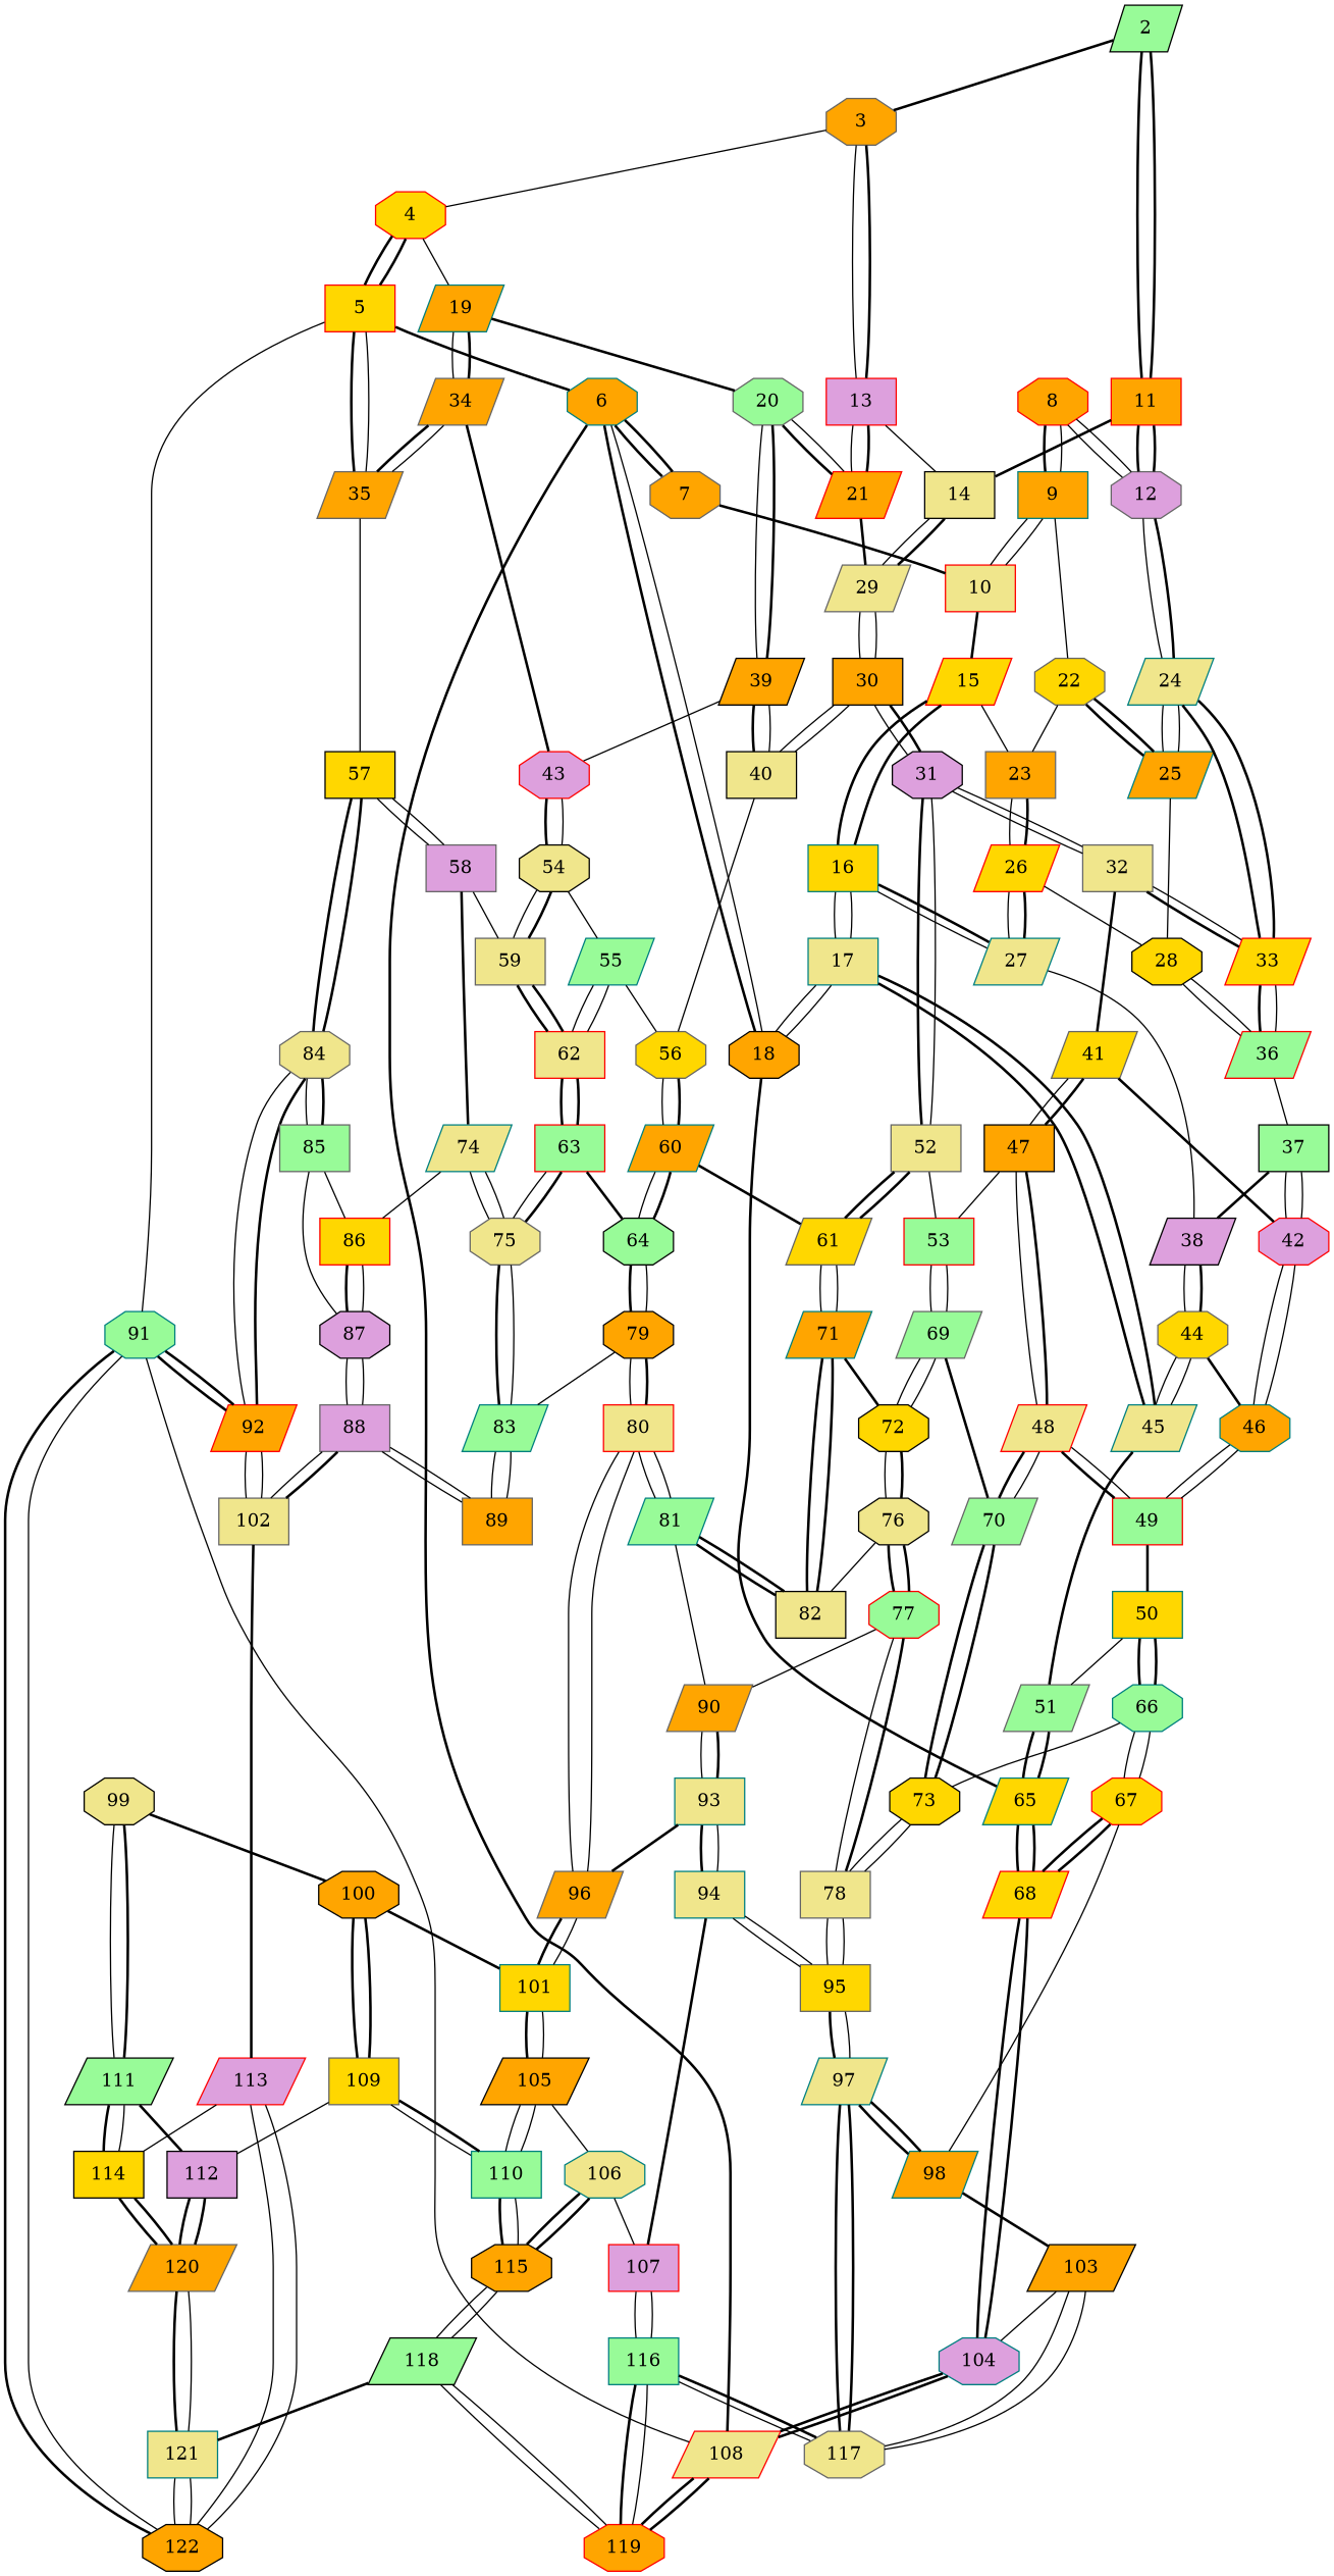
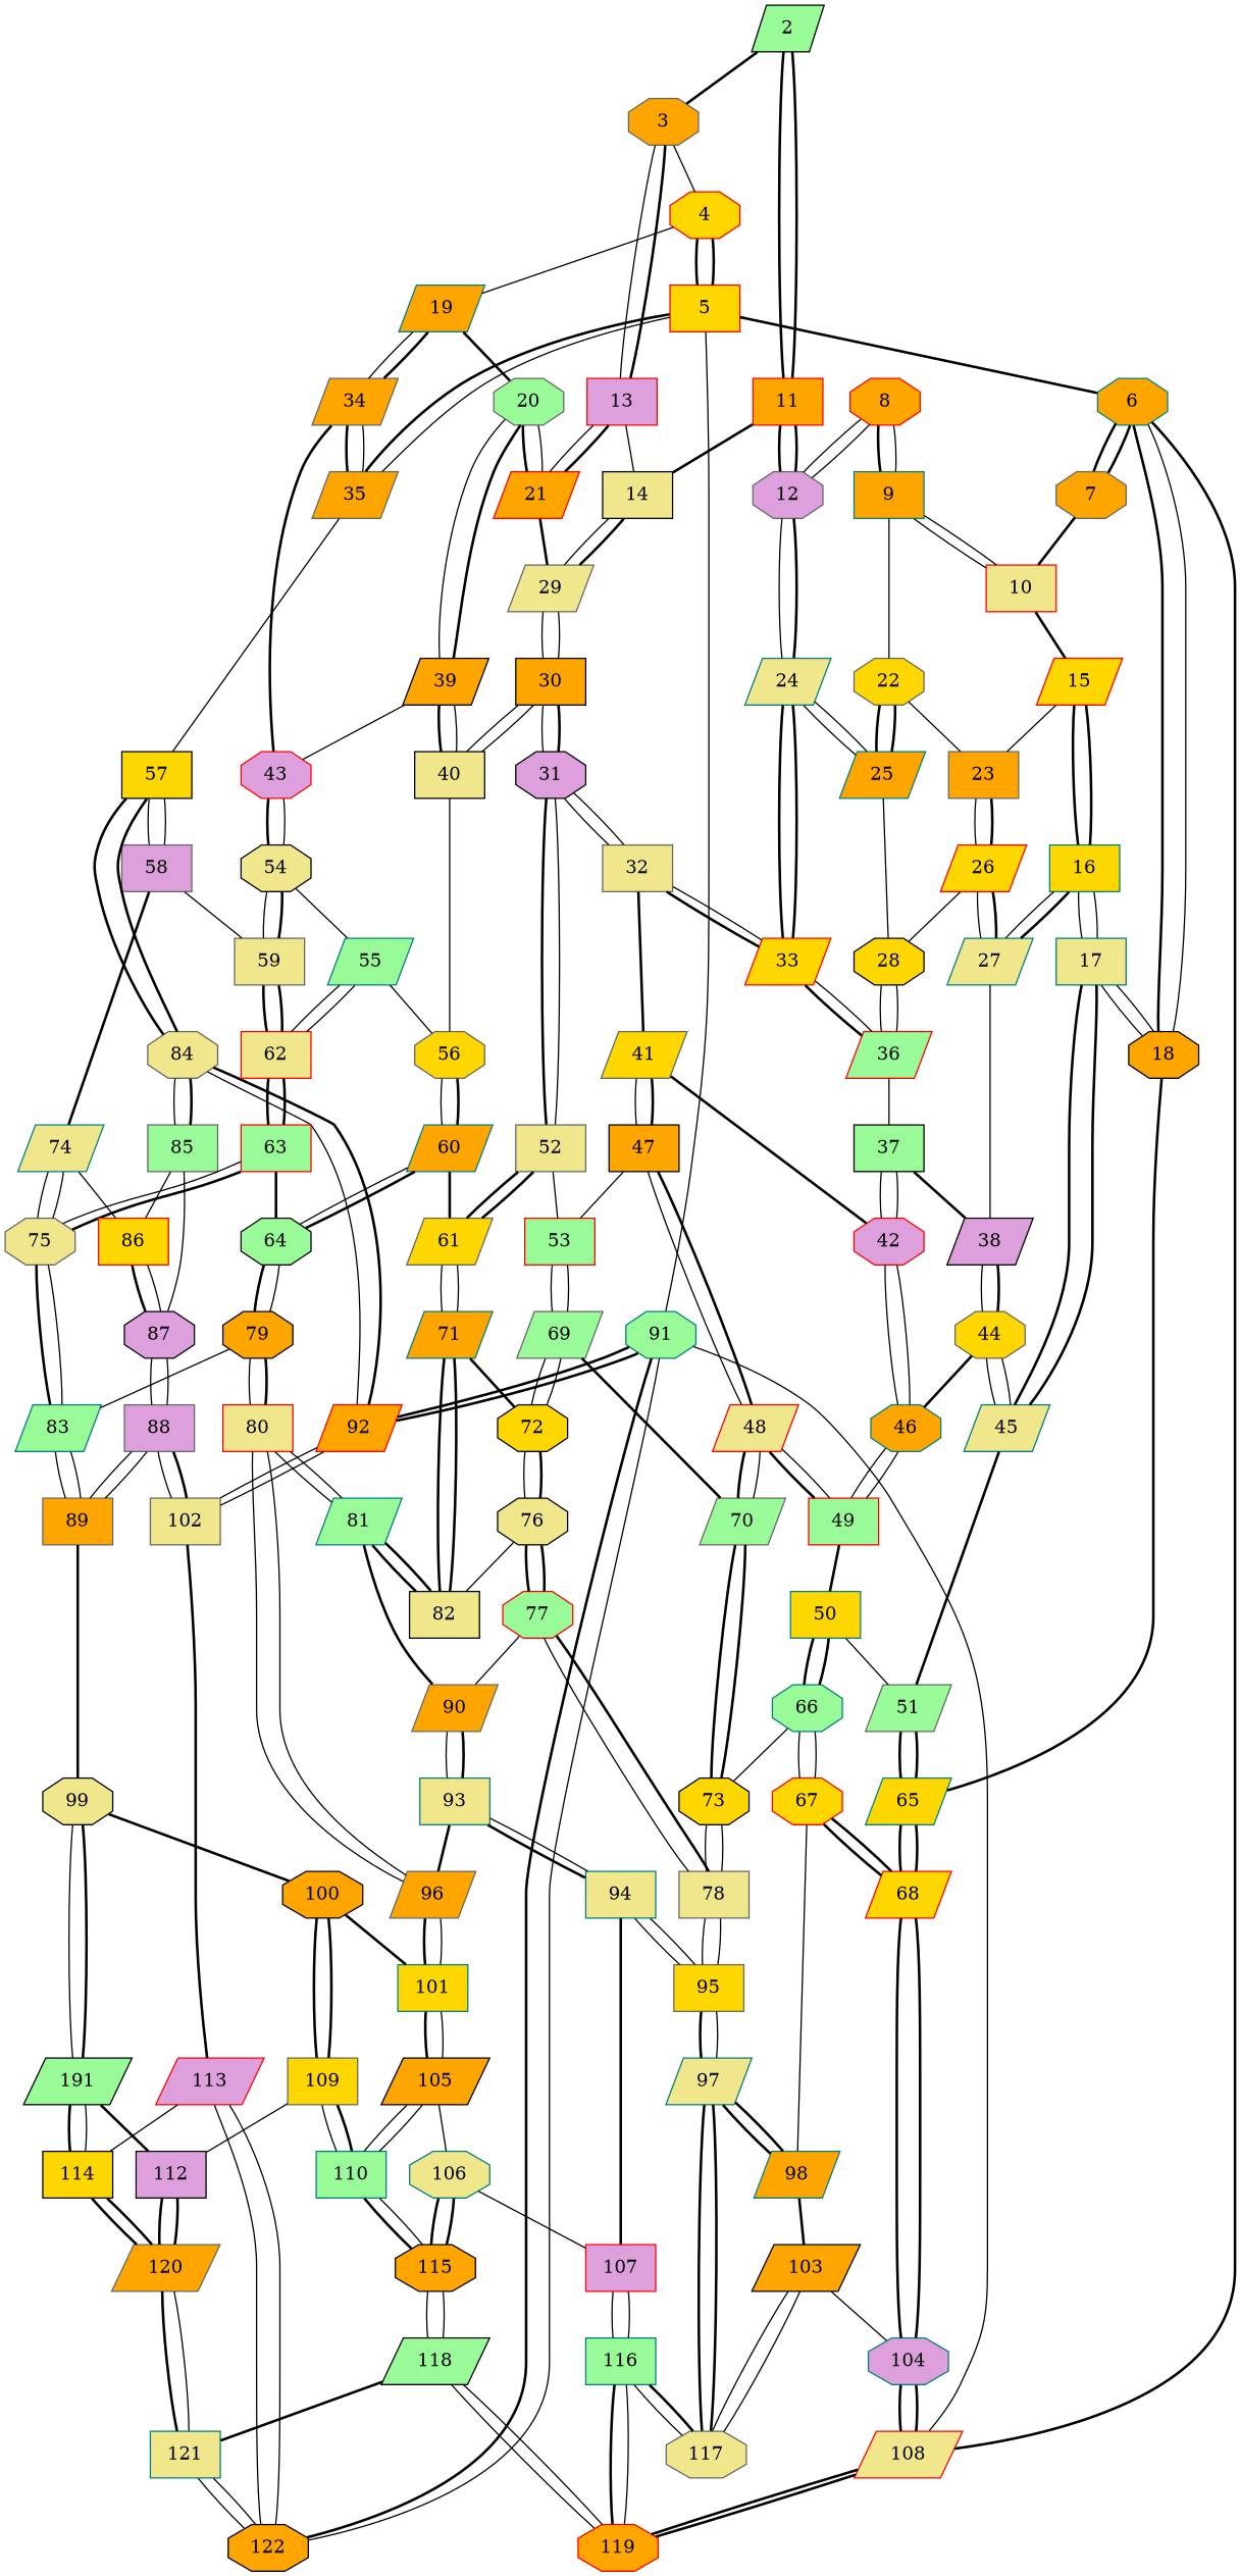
  graph {
    node [color=gray40 fillcolor=orange shape=parallelogram style=filled]
    edge [style=solid]
    2 [color=black fillcolor=palegreen]
    3 [shape=octagon]
    11 [color=red shape=box]
    8 [color=red shape=octagon]
    9 [color=teal shape=box]
    12 [fillcolor=plum shape=octagon]
    4 [color=red fillcolor=gold shape=octagon]
    13 [color=red fillcolor=plum shape=box]
    14 [color=black fillcolor=khaki shape=box]
    5 [color=red fillcolor=gold shape=box]
    19 [color=teal]
    21 [color=red]
    6 [color=teal shape=octagon]
    35
    91 [color=teal fillcolor=palegreen shape=octagon]
    20 [fillcolor=palegreen shape=octagon]
    34
    7 [shape=octagon]
    18 [color=black shape=octagon]
    108 [color=red fillcolor=khaki]
    57 [color=black fillcolor=gold shape=box]
    92 [color=red]
    122 [color=black shape=octagon]
    10 [color=red fillcolor=khaki shape=box]
    65 [color=teal fillcolor=gold]
    119 [color=red shape=octagon]
    15 [color=red fillcolor=gold]
    22 [fillcolor=gold shape=octagon]
    24 [color=teal fillcolor=khaki]
    23 [shape=box]
    25 [color=teal]
    16 [color=teal fillcolor=gold shape=box]
    29 [fillcolor=khaki]
    33 [color=red fillcolor=gold]
    30 [color=black shape=box]
    17 [color=teal fillcolor=khaki shape=box]
    27 [color=teal fillcolor=khaki]
    26 [color=red fillcolor=gold]
    45 [color=teal fillcolor=khaki]
    38 [color=black fillcolor=plum]
    51 [fillcolor=palegreen]
    68 [color=red fillcolor=gold]
    39 [color=black]
    43 [color=red fillcolor=plum shape=octagon]
    40 [color=black fillcolor=khaki shape=box]
    28 [color=black fillcolor=gold shape=octagon]
    36 [color=red fillcolor=palegreen]
    44 [fillcolor=gold shape=octagon]
    37 [color=black fillcolor=palegreen shape=box]
    31 [color=black fillcolor=plum shape=octagon]
    32 [fillcolor=khaki shape=box]
    52 [fillcolor=khaki shape=box]
    56 [fillcolor=gold shape=octagon]
    41 [fillcolor=gold]
    53 [color=red fillcolor=palegreen shape=box]
    61 [fillcolor=gold]
    42 [color=red fillcolor=plum shape=octagon]
    47 [color=black shape=box]
    54 [color=black fillcolor=khaki shape=octagon]
    58 [fillcolor=plum shape=box]
    84 [fillcolor=khaki shape=octagon]
    46 [color=teal shape=octagon]
    60 [color=teal]
    48 [color=red fillcolor=khaki]
    49 [color=red fillcolor=palegreen shape=box]
    55 [color=teal fillcolor=palegreen]
    59 [fillcolor=khaki shape=box]
    50 [color=teal fillcolor=gold shape=box]
    70 [fillcolor=palegreen]
    69 [fillcolor=palegreen]
    73 [color=black fillcolor=gold shape=octagon]
    66 [color=teal fillcolor=palegreen shape=octagon]
    67 [color=red fillcolor=gold shape=octagon]
    71 [color=teal]
    72 [color=black fillcolor=gold shape=octagon]
    62 [color=red fillcolor=khaki shape=box]
    63 [color=red fillcolor=palegreen shape=box]
    64 [color=black fillcolor=palegreen shape=octagon]
    74 [color=teal fillcolor=khaki]
    85 [fillcolor=palegreen shape=box]
    75 [fillcolor=khaki shape=octagon]
    86 [color=red fillcolor=gold shape=box]
    79 [color=black shape=octagon]
    82 [color=black fillcolor=khaki shape=box]
    83 [color=teal fillcolor=palegreen]
    80 [color=red fillcolor=khaki shape=box]
    104 [color=teal fillcolor=plum shape=octagon]
    98 [color=teal]
    78 [fillcolor=khaki shape=box]
    103 [color=black]
    76 [color=black fillcolor=khaki shape=octagon]
    77 [color=red fillcolor=palegreen shape=octagon]
    95 [fillcolor=gold shape=box]
    87 [color=black fillcolor=plum shape=octagon]
    89 [shape=box]
    90
    93 [color=teal fillcolor=khaki shape=box]
    97 [color=teal fillcolor=khaki]
    81 [color=teal fillcolor=palegreen]
    96
    101 [color=teal fillcolor=gold shape=box]
    99 [color=black fillcolor=khaki shape=octagon]
    102 [fillcolor=khaki shape=box]
    88 [fillcolor=plum shape=box]
    113 [color=red fillcolor=plum]
    100 [color=black shape=octagon]
-   111 [color=black fillcolor=palegreen]
+   111 [color=black fillcolor=palegreen label=191]
    94 [color=teal fillcolor=khaki shape=box]
    107 [color=red fillcolor=plum shape=box]
    116 [color=teal fillcolor=palegreen shape=box]
    117 [fillcolor=khaki shape=octagon]
    105 [color=black]
    109 [fillcolor=gold shape=box]
    112 [color=black fillcolor=plum shape=box]
    114 [color=black fillcolor=gold shape=box]
    110 [color=teal fillcolor=palegreen shape=box]
    106 [color=teal fillcolor=khaki shape=octagon]
    115 [color=black shape=octagon]
    118 [color=black fillcolor=palegreen]
    120
    121 [color=teal fillcolor=khaki shape=box]
    2 -- 3 [style=bold]
    2 -- 11 [style=bold]
    2 -- 11 [style=bold]
    3 -- 4
    3 -- 13
    3 -- 13 [style=bold]
    11 -- 12 [style=bold]
    11 -- 12 [style=bold]
    11 -- 14 [style=bold]
    8 -- 9 [style=bold]
    8 -- 9
    8 -- 12
    8 -- 12
    9 -- 10
    9 -- 10
    9 -- 22
    12 -- 24
    12 -- 24 [style=bold]
    4 -- 5 [style=bold]
    4 -- 5 [style=bold]
    4 -- 19
    13 -- 14
    13 -- 21
    13 -- 21 [style=bold]
    14 -- 29
    14 -- 29 [style=bold]
    5 -- 6 [style=bold]
    5 -- 35 [style=bold]
    5 -- 35
    5 -- 91
    19 -- 20 [style=bold]
    19 -- 34
    19 -- 34 [style=bold]
    21 -- 29 [style=bold]
    6 -- 7 [style=bold]
    6 -- 7 [style=bold]
    6 -- 18 [style=bold]
    6 -- 18
    6 -- 108 [style=bold]
    35 -- 57
    91 -- 108
    91 -- 92 [style=bold]
    91 -- 92 [style=bold]
    91 -- 122 [style=bold]
    91 -- 122
    20 -- 21 [style=bold]
    20 -- 21
    20 -- 39
    20 -- 39 [style=bold]
    34 -- 35 [style=bold]
    34 -- 35
    34 -- 43 [style=bold]
    7 -- 10 [style=bold]
    18 -- 65 [style=bold]
    108 -- 119 [style=bold]
    108 -- 119 [style=bold]
    57 -- 58
    57 -- 58
    57 -- 84 [style=bold]
    57 -- 84 [style=bold]
    92 -- 102
    92 -- 102
    10 -- 15 [style=bold]
    65 -- 68 [style=bold]
    65 -- 68 [style=bold]
    15 -- 23
    15 -- 16 [style=bold]
    15 -- 16 [style=bold]
    22 -- 23
    22 -- 25 [style=bold]
    22 -- 25 [style=bold]
    24 -- 25
    24 -- 25
    24 -- 33 [style=bold]
    24 -- 33 [style=bold]
    23 -- 26
    23 -- 26 [style=bold]
    25 -- 28
    16 -- 17
    16 -- 17
    16 -- 27
    16 -- 27 [style=bold]
    29 -- 30
    29 -- 30
    33 -- 36 [style=bold]
    33 -- 36
    30 -- 40
    30 -- 40
    30 -- 31
    30 -- 31 [style=bold]
    17 -- 18
    17 -- 18
    17 -- 45 [style=bold]
    17 -- 45 [style=bold]
    27 -- 38
    26 -- 27
    26 -- 27 [style=bold]
    26 -- 28
    45 -- 51 [style=bold]
    38 -- 44
    38 -- 44 [style=bold]
    51 -- 65 [style=bold]
    51 -- 65 [style=bold]
    68 -- 104 [style=bold]
    68 -- 104 [style=bold]
    39 -- 43
    39 -- 40 [style=bold]
    39 -- 40
    43 -- 54 [style=bold]
    43 -- 54
    40 -- 56
    28 -- 36
    28 -- 36
    36 -- 37
    44 -- 45
    44 -- 45
    44 -- 46 [style=bold]
    37 -- 38 [style=bold]
    37 -- 42
    37 -- 42
    31 -- 32
    31 -- 32
    31 -- 52 [style=bold]
    31 -- 52
    32 -- 33 [style=bold]
    32 -- 33
    32 -- 41 [style=bold]
    52 -- 53
    52 -- 61 [style=bold]
    52 -- 61 [style=bold]
    56 -- 60
    56 -- 60 [style=bold]
    41 -- 42 [style=bold]
    41 -- 47
    41 -- 47 [style=bold]
    53 -- 69
    53 -- 69
    61 -- 71
    61 -- 71
    42 -- 46
    42 -- 46
    47 -- 53
    47 -- 48
    47 -- 48 [style=bold]
    54 -- 55
    54 -- 59
    54 -- 59 [style=bold]
    58 -- 59
    58 -- 74 [style=bold]
    84 -- 92
    84 -- 92 [style=bold]
    84 -- 85
    84 -- 85 [style=bold]
    46 -- 49
    46 -- 49
    60 -- 61 [style=bold]
    60 -- 64
    60 -- 64 [style=bold]
    48 -- 49 [style=bold]
    48 -- 49
    48 -- 70 [style=bold]
    48 -- 70
    49 -- 50 [style=bold]
    55 -- 56
    55 -- 62
    55 -- 62
    59 -- 62 [style=bold]
    59 -- 62 [style=bold]
    50 -- 51
    50 -- 66 [style=bold]
    50 -- 66 [style=bold]
    70 -- 73 [style=bold]
    70 -- 73 [style=bold]
    69 -- 70 [style=bold]
    69 -- 72
    69 -- 72
    73 -- 78
    73 -- 78
    66 -- 73
    66 -- 67
    66 -- 67
    67 -- 68 [style=bold]
    67 -- 68 [style=bold]
    67 -- 98
    71 -- 72 [style=bold]
    71 -- 82 [style=bold]
    71 -- 82 [style=bold]
    72 -- 76
    72 -- 76 [style=bold]
    62 -- 63 [style=bold]
    62 -- 63 [style=bold]
    63 -- 64 [style=bold]
    63 -- 75
    63 -- 75 [style=bold]
    64 -- 79 [style=bold]
    64 -- 79
    74 -- 75
    74 -- 75
    74 -- 86
    85 -- 86
    85 -- 87
    75 -- 83 [style=bold]
    75 -- 83
    86 -- 87 [style=bold]
    86 -- 87
    79 -- 83
    79 -- 80
    79 -- 80 [style=bold]
    83 -- 89
    83 -- 89
    80 -- 81
    80 -- 81
    80 -- 96
    80 -- 96
    104 -- 108 [style=bold]
    104 -- 108 [style=bold]
    98 -- 103 [style=bold]
    78 -- 95
    78 -- 95
    103 -- 104
    103 -- 117
    103 -- 117
    76 -- 82
    76 -- 77 [style=bold]
    76 -- 77 [style=bold]
    77 -- 78
    77 -- 78 [style=bold]
    77 -- 90
    95 -- 97 [style=bold]
    95 -- 97
    87 -- 88
    87 -- 88
+   89 -- 99 [style=bold]
    90 -- 93
    90 -- 93 [style=bold]
    93 -- 96 [style=bold]
    93 -- 94 [style=bold]
    93 -- 94
    97 -- 98 [style=bold]
    97 -- 98 [style=bold]
    97 -- 117 [style=bold]
    97 -- 117 [style=bold]
    81 -- 82 [style=bold]
    81 -- 82 [style=bold]
-   81 -- 90
+   81 -- 90 [style=bold]
    96 -- 101 [style=bold]
    96 -- 101
    101 -- 105 [style=bold]
    101 -- 105
    99 -- 100 [style=bold]
    99 -- 111
    99 -- 111 [style=bold]
    102 -- 113 [style=bold]
    88 -- 89
    88 -- 89
    88 -- 102
    88 -- 102 [style=bold]
    113 -- 122
    113 -- 122
    113 -- 114
    100 -- 101 [style=bold]
    100 -- 109 [style=bold]
    100 -- 109 [style=bold]
    111 -- 112 [style=bold]
    111 -- 114 [style=bold]
    111 -- 114
    94 -- 95
    94 -- 95
    94 -- 107 [style=bold]
    107 -- 116
    107 -- 116
    116 -- 119 [style=bold]
    116 -- 119
    116 -- 117
    116 -- 117 [style=bold]
    105 -- 110
    105 -- 110
    105 -- 106
    109 -- 112
    109 -- 110
    109 -- 110 [style=bold]
    112 -- 120 [style=bold]
    112 -- 120 [style=bold]
    114 -- 120 [style=bold]
    114 -- 120 [style=bold]
    110 -- 115 [style=bold]
    110 -- 115
    106 -- 107
    106 -- 115 [style=bold]
    106 -- 115 [style=bold]
    115 -- 118
    115 -- 118
    118 -- 119
    118 -- 119
    118 -- 121 [style=bold]
    120 -- 121 [style=bold]
    120 -- 121
    121 -- 122
    121 -- 122
  }
